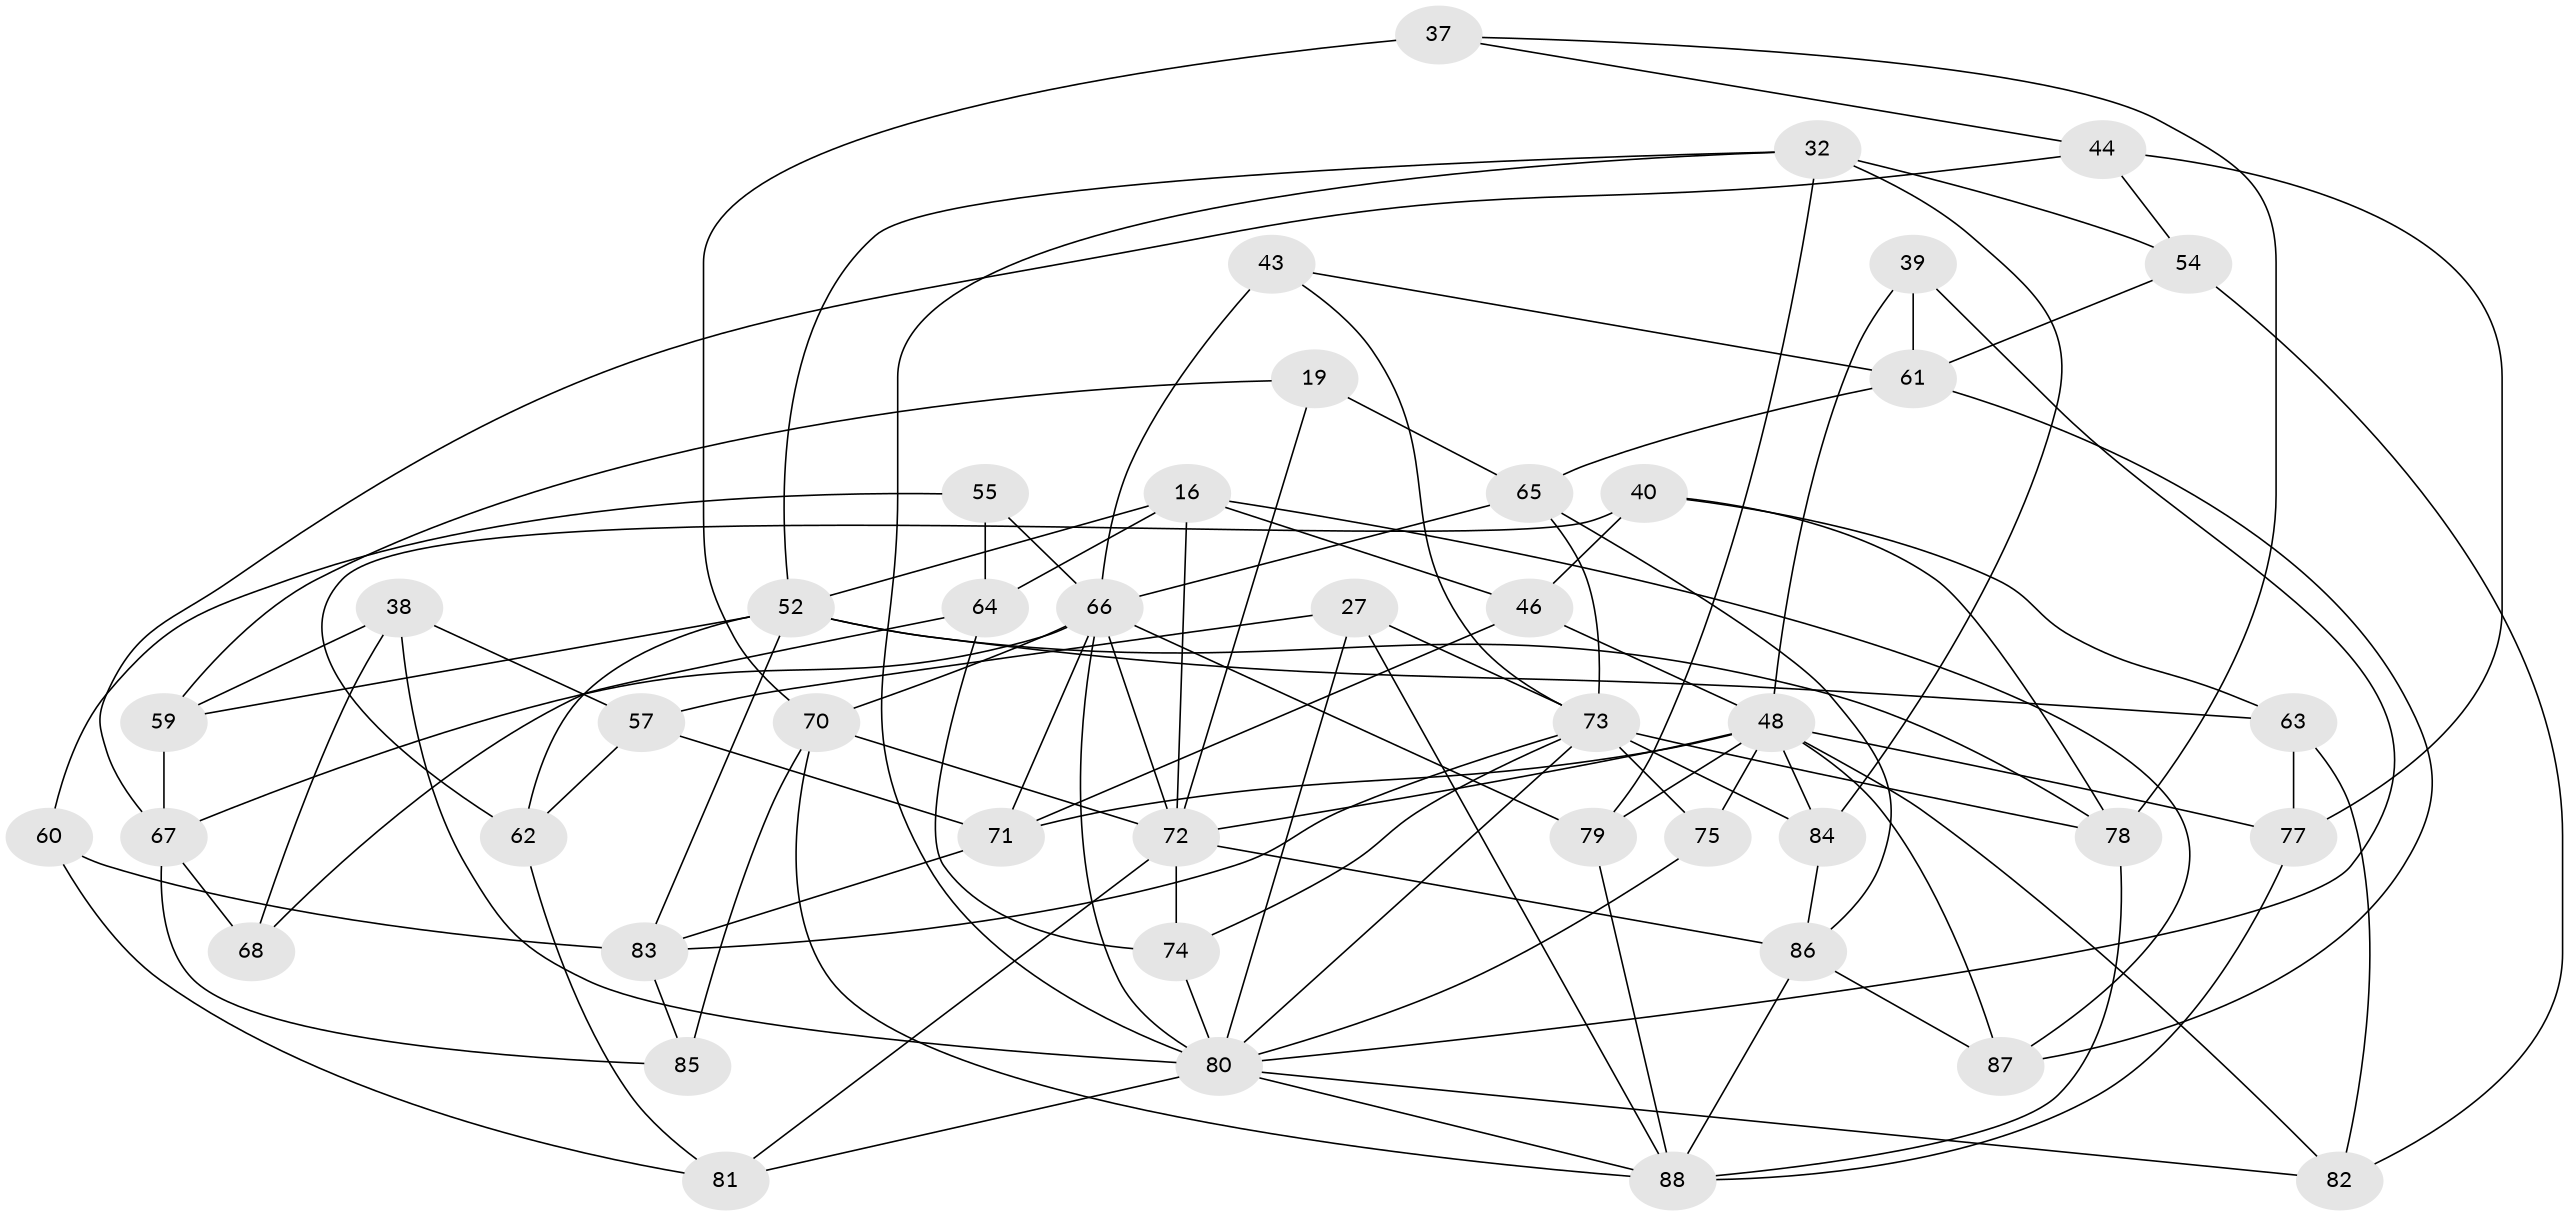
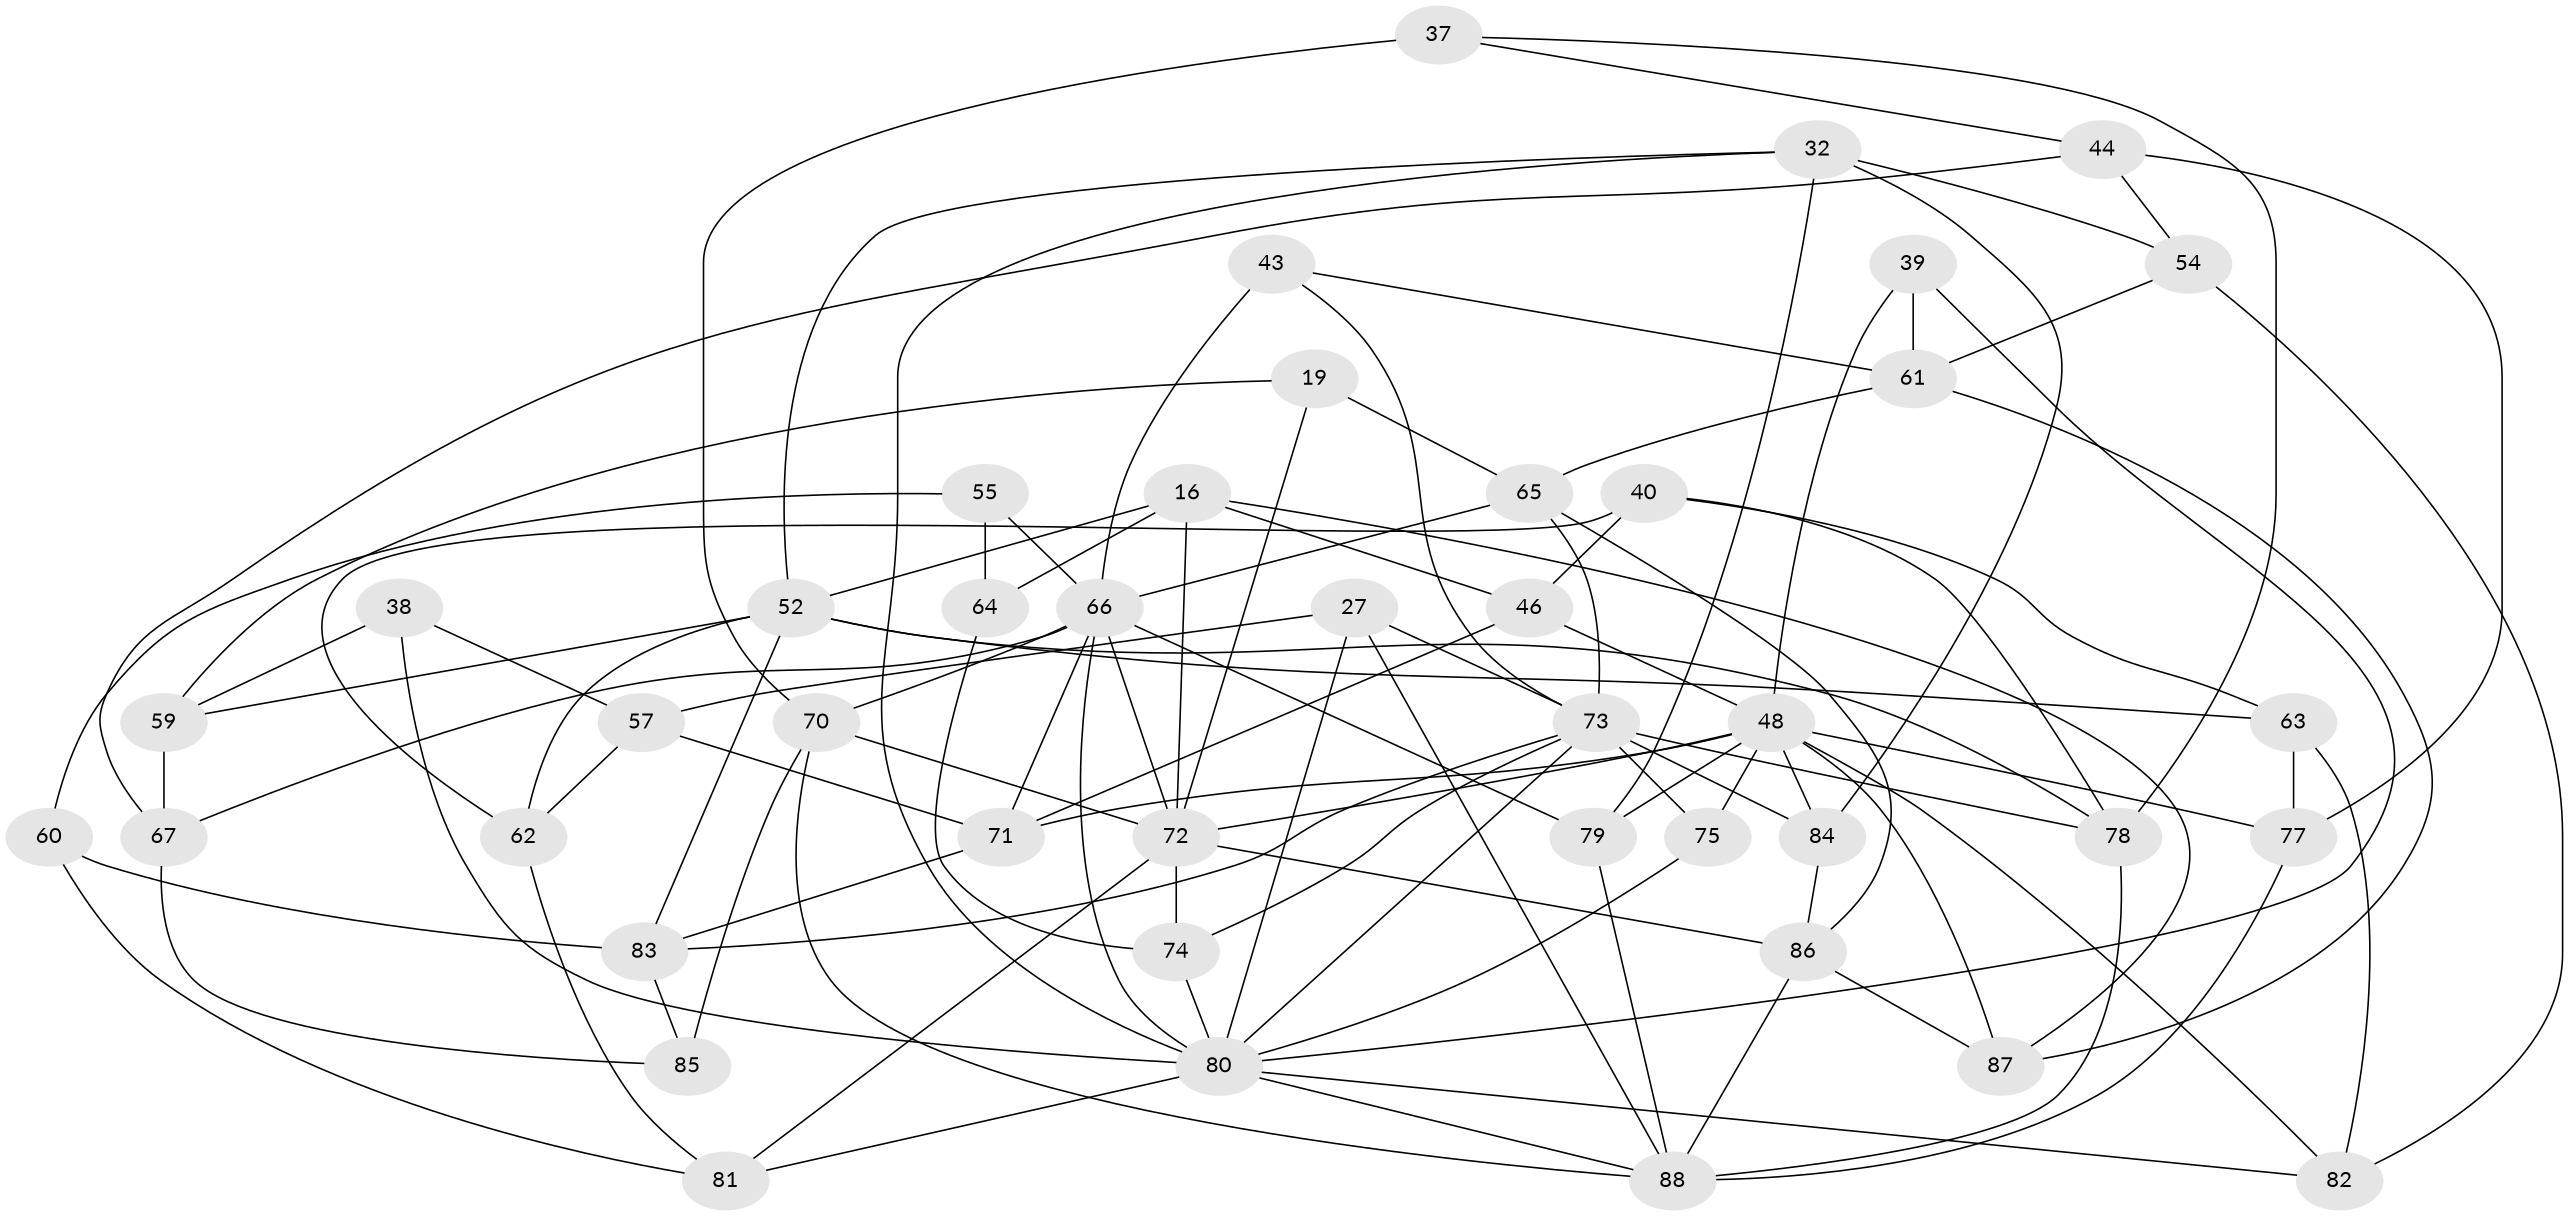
  graph {
    fontname=Lato
    node [color=gray90 fontname=Lato style=filled]
    edge [fontname=Lato]
    16 [super="+15"]
    46 [super="+28"]
    52 [super="+36"]
    64
    72 [super="+49"]
    87
    48 [super="+29+33"]
    71 [super="+50"]
    59
    78 [super="+35"]
    62
    63
    83 [super="+34"]
-   68
    74
    81
    86 [super="+42"]
    19
    65 [super="+4"]
    67 [super="+56"]
    73 [super="+10+45+58"]
    66 [super="+9+20+11+47"]
    27
    57
    80 [super="+14+76+51"]
    88 [super="+12+53"]
    84 [super="+41"]
    75 [super="+26"]
    82
    32 [super="+13"]
    54
    79
    61 [super="+6"]
    37
    44
    70 [super="+69"]
    77
    85
    38
    39
    40
    43 [super="+30"]
    55
    60
    16 -- 46 [weight=2]
    16 -- 52
    16 -- 64
    16 -- 72
    16 -- 87
    46 -- 48
    46 -- 71
    52 -- 59
    52 -- 78
    52 -- 62
    52 -- 63
    52 -- 83
-   64 -- 68
    64 -- 74
    72 -- 74
    72 -- 81
    72 -- 86
    48 -- 72 [weight=2]
    48 -- 87
    48 -- 71 [weight=3]
    48 -- 84 [weight=3]
    48 -- 75 [weight=2]
    48 -- 82
    48 -- 79
    48 -- 77
    71 -- 83
    59 -- 67
    78 -- 88
    62 -- 81
    63 -- 82
    63 -- 77
    83 -- 85
    74 -- 80
    86 -- 87
    86 -- 88 [weight=2]
    19 -- 72
    19 -- 59
    19 -- 65 [weight=2]
    65 -- 86
    65 -- 73
    65 -- 66
-   67 -- 68 [weight=2]
    67 -- 85
    73 -- 78 [weight=2]
    73 -- 83
    73 -- 74
    73 -- 80
    73 -- 84 [weight=2]
    73 -- 75 [weight=2]
    66 -- 72
    66 -- 71 [weight=2]
    66 -- 67
    66 -- 80 [weight=3]
    66 -- 79
    66 -- 70
    27 -- 73
    27 -- 57
    27 -- 80
    27 -- 88
    57 -- 71
    57 -- 62
    80 -- 81
    80 -- 88
    80 -- 82
    84 -- 86
    75 -- 80 [weight=2]
    32 -- 52
    32 -- 80
    32 -- 84 [weight=2]
    32 -- 54
    32 -- 79
    54 -- 82
    54 -- 61
    79 -- 88
    61 -- 87
    61 -- 65
    37 -- 78
    37 -- 44
    37 -- 70 [weight=2]
    44 -- 67
    44 -- 54
    44 -- 77
    70 -- 72 [weight=2]
    70 -- 88
    70 -- 85 [weight=2]
    77 -- 88
    38 -- 59
-   38 -- 68
    38 -- 57
    38 -- 80
    39 -- 48
    39 -- 80
    39 -- 61 [weight=2]
    40 -- 46
    40 -- 78
    40 -- 62
    40 -- 63
    43 -- 73 [weight=2]
    43 -- 66 [weight=3]
    43 -- 61
    55 -- 64
    55 -- 66
    55 -- 60
    60 -- 83 [weight=2]
    60 -- 81
  }
